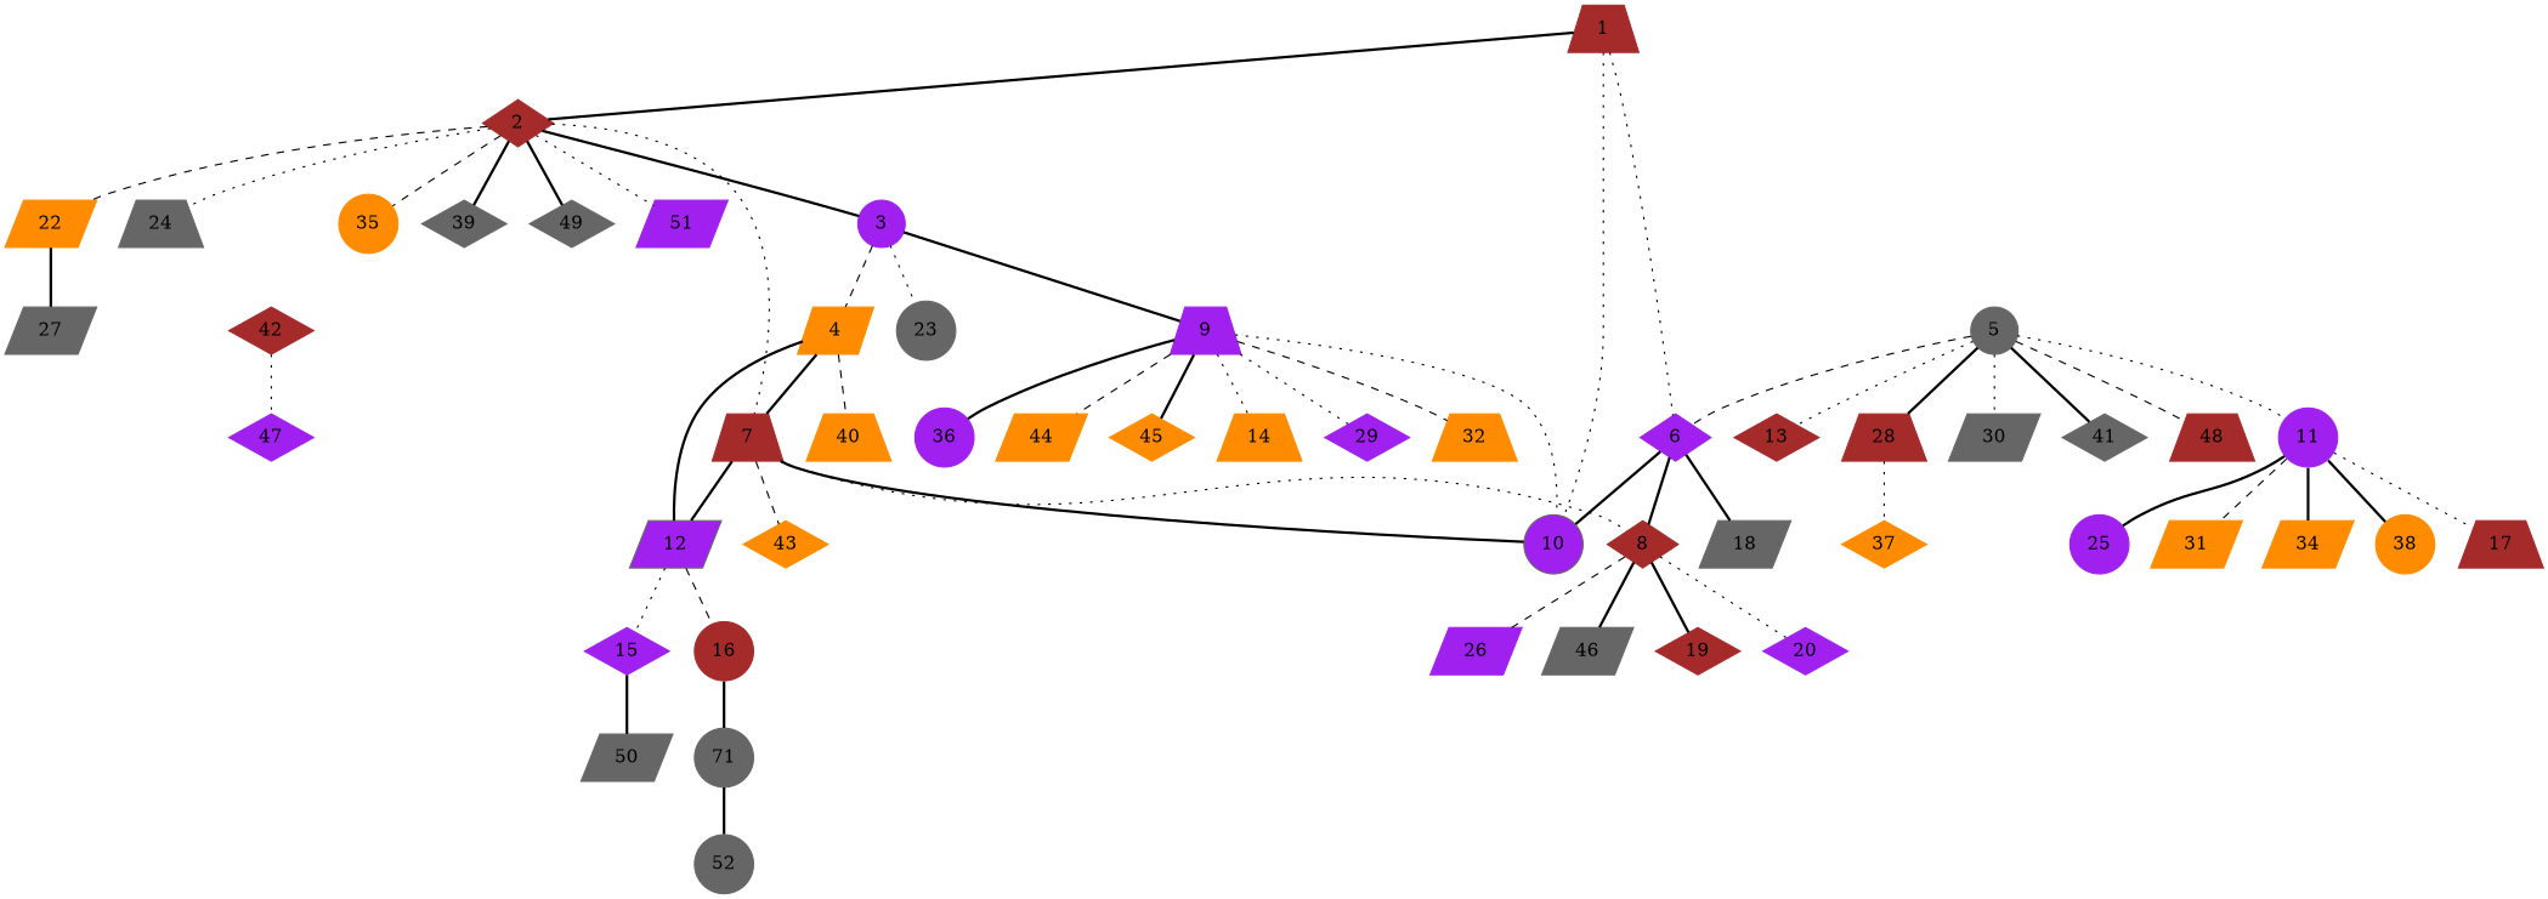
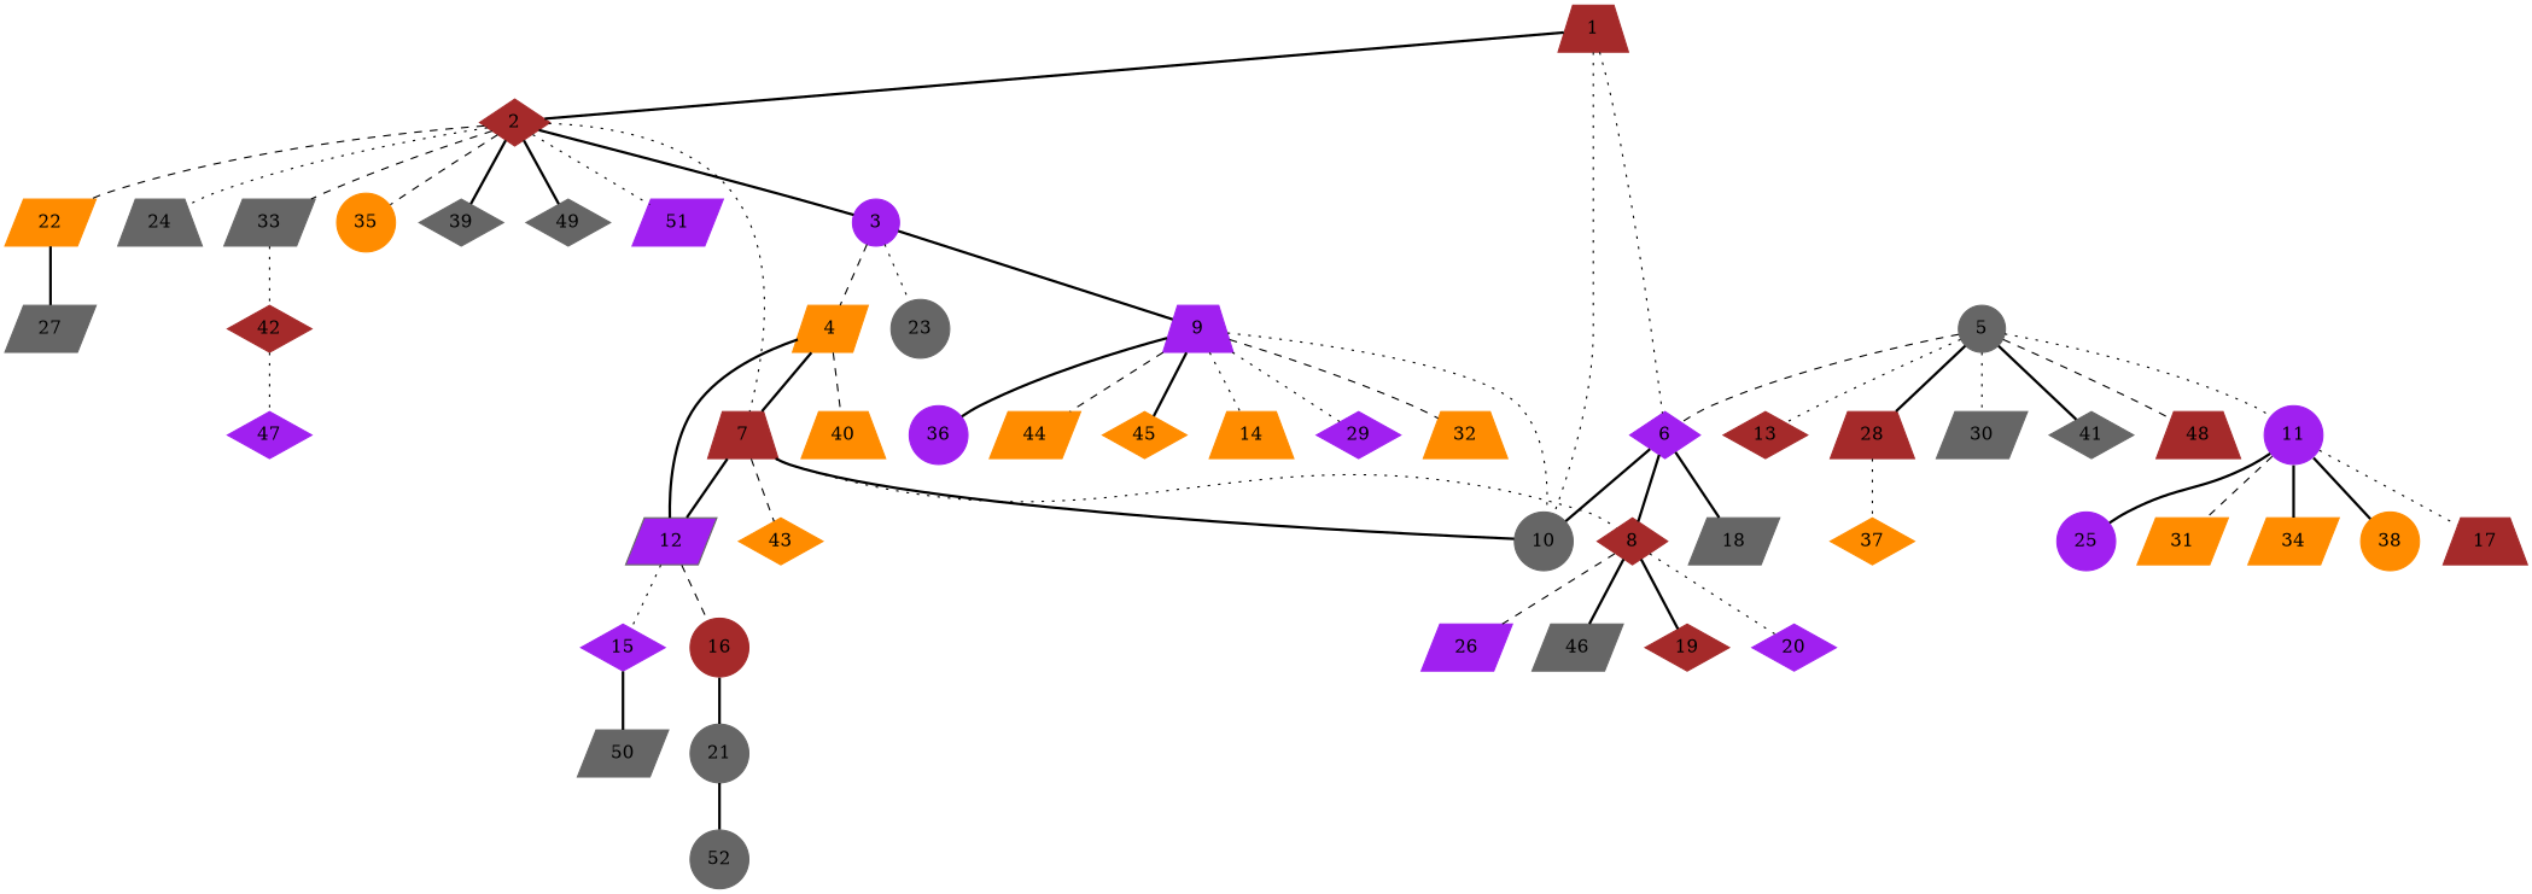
  graph {
    node [color=gray40 shape=diamond style=filled]
    edge [style=bold]
    1 [color=brown shape=trapezium]
    2 [color=brown]
    6 [color=purple]
-   10 [shape=circle fillcolor=purple]
+   10 [shape=circle]
    3 [color=purple shape=circle]
    7 [color=brown shape=trapezium]
    22 [color=darkorange shape=parallelogram]
    24 [shape=trapezium]
+   33 [shape=parallelogram]
    35 [color=darkorange shape=circle]
    39
    49
    51 [color=purple shape=parallelogram]
    8 [color=brown]
    18 [shape=parallelogram]
    4 [color=darkorange shape=parallelogram]
    9 [color=purple shape=trapezium]
    23 [shape=circle]
    12 [fillcolor=purple shape=parallelogram]
    43 [color=darkorange]
    27 [shape=parallelogram]
    42 [color=brown]
    40 [color=darkorange shape=trapezium]
    14 [color=darkorange shape=trapezium]
    29 [color=purple]
    32 [color=darkorange shape=trapezium]
    36 [color=purple shape=circle]
    44 [color=darkorange shape=parallelogram]
    45 [color=darkorange]
    15 [color=purple]
    16 [color=brown shape=circle]
    5 [shape=circle]
    11 [color=purple shape=circle]
    13 [color=brown]
    28 [color=brown shape=trapezium]
    30 [shape=parallelogram]
    41
    48 [color=brown shape=trapezium]
    17 [color=brown shape=trapezium]
    25 [color=purple shape=circle]
    31 [color=darkorange shape=parallelogram]
    34 [color=darkorange shape=parallelogram]
    38 [color=darkorange shape=circle]
    37 [color=darkorange]
    19 [color=brown]
    20 [color=purple]
    26 [color=purple shape=parallelogram]
    46 [shape=parallelogram]
    50 [shape=parallelogram]
-   21 [shape=circle label=71]
+   21 [shape=circle]
    52 [shape=circle]
    47 [color=purple]
    1 -- 2
    1 -- 6 [style=dotted]
    1 -- 10 [style=dotted]
    2 -- 3
    2 -- 7 [style=dotted]
    2 -- 22 [style=dashed]
    2 -- 24 [style=dotted]
+   2 -- 33 [style=dashed]
    2 -- 35 [style=dashed]
    2 -- 39
    2 -- 49
    2 -- 51 [style=dotted]
    6 -- 10
    6 -- 8
    6 -- 18
    3 -- 4 [style=dashed]
    3 -- 9
    3 -- 23 [style=dotted]
    7 -- 10
    7 -- 8 [style=dotted]
    7 -- 12
    7 -- 43 [style=dashed]
    22 -- 27
+   33 -- 42 [style=dotted]
    8 -- 19
    8 -- 20 [style=dotted]
    8 -- 26 [style=dashed]
    8 -- 46
    4 -- 7
    4 -- 12
    4 -- 40 [style=dashed]
    9 -- 10 [style=dotted]
    9 -- 14 [style=dotted]
    9 -- 29 [style=dotted]
    9 -- 32 [style=dashed]
    9 -- 36
    9 -- 44 [style=dashed]
    9 -- 45
    12 -- 15 [style=dotted]
    12 -- 16 [style=dashed]
    42 -- 47 [style=dotted]
    15 -- 50
    16 -- 21
    5 -- 6 [style=dashed]
    5 -- 11 [style=dotted]
    5 -- 13 [style=dotted]
    5 -- 28
    5 -- 30 [style=dotted]
    5 -- 41
    5 -- 48 [style=dashed]
    11 -- 17 [style=dotted]
    11 -- 25
    11 -- 31 [style=dashed]
    11 -- 34
    11 -- 38
    28 -- 37 [style=dotted]
    21 -- 52
  }
